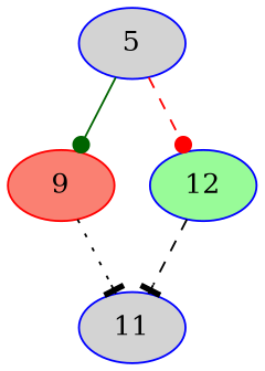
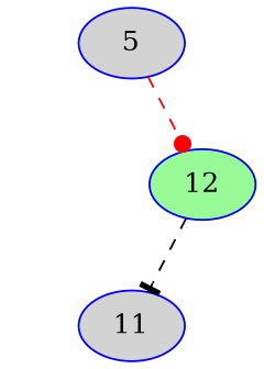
  strict digraph {
    node [color=blue fillcolor=lightgrey style=filled]
    edge [arrowhead=dot style=dashed]
    n1 [entry=true label=5]
-   9 [color=red fillcolor=salmon]
    12 [fillcolor=palegreen]
    n4 [label=11]
-   n1 -> 9 [color=darkgreen cond=true style=solid]
    n1 -> 12 [color=red cond=false]
-   9 -> n4 [arrowhead=tee style=dotted]
    12 -> n4 [arrowhead=tee]
  }
